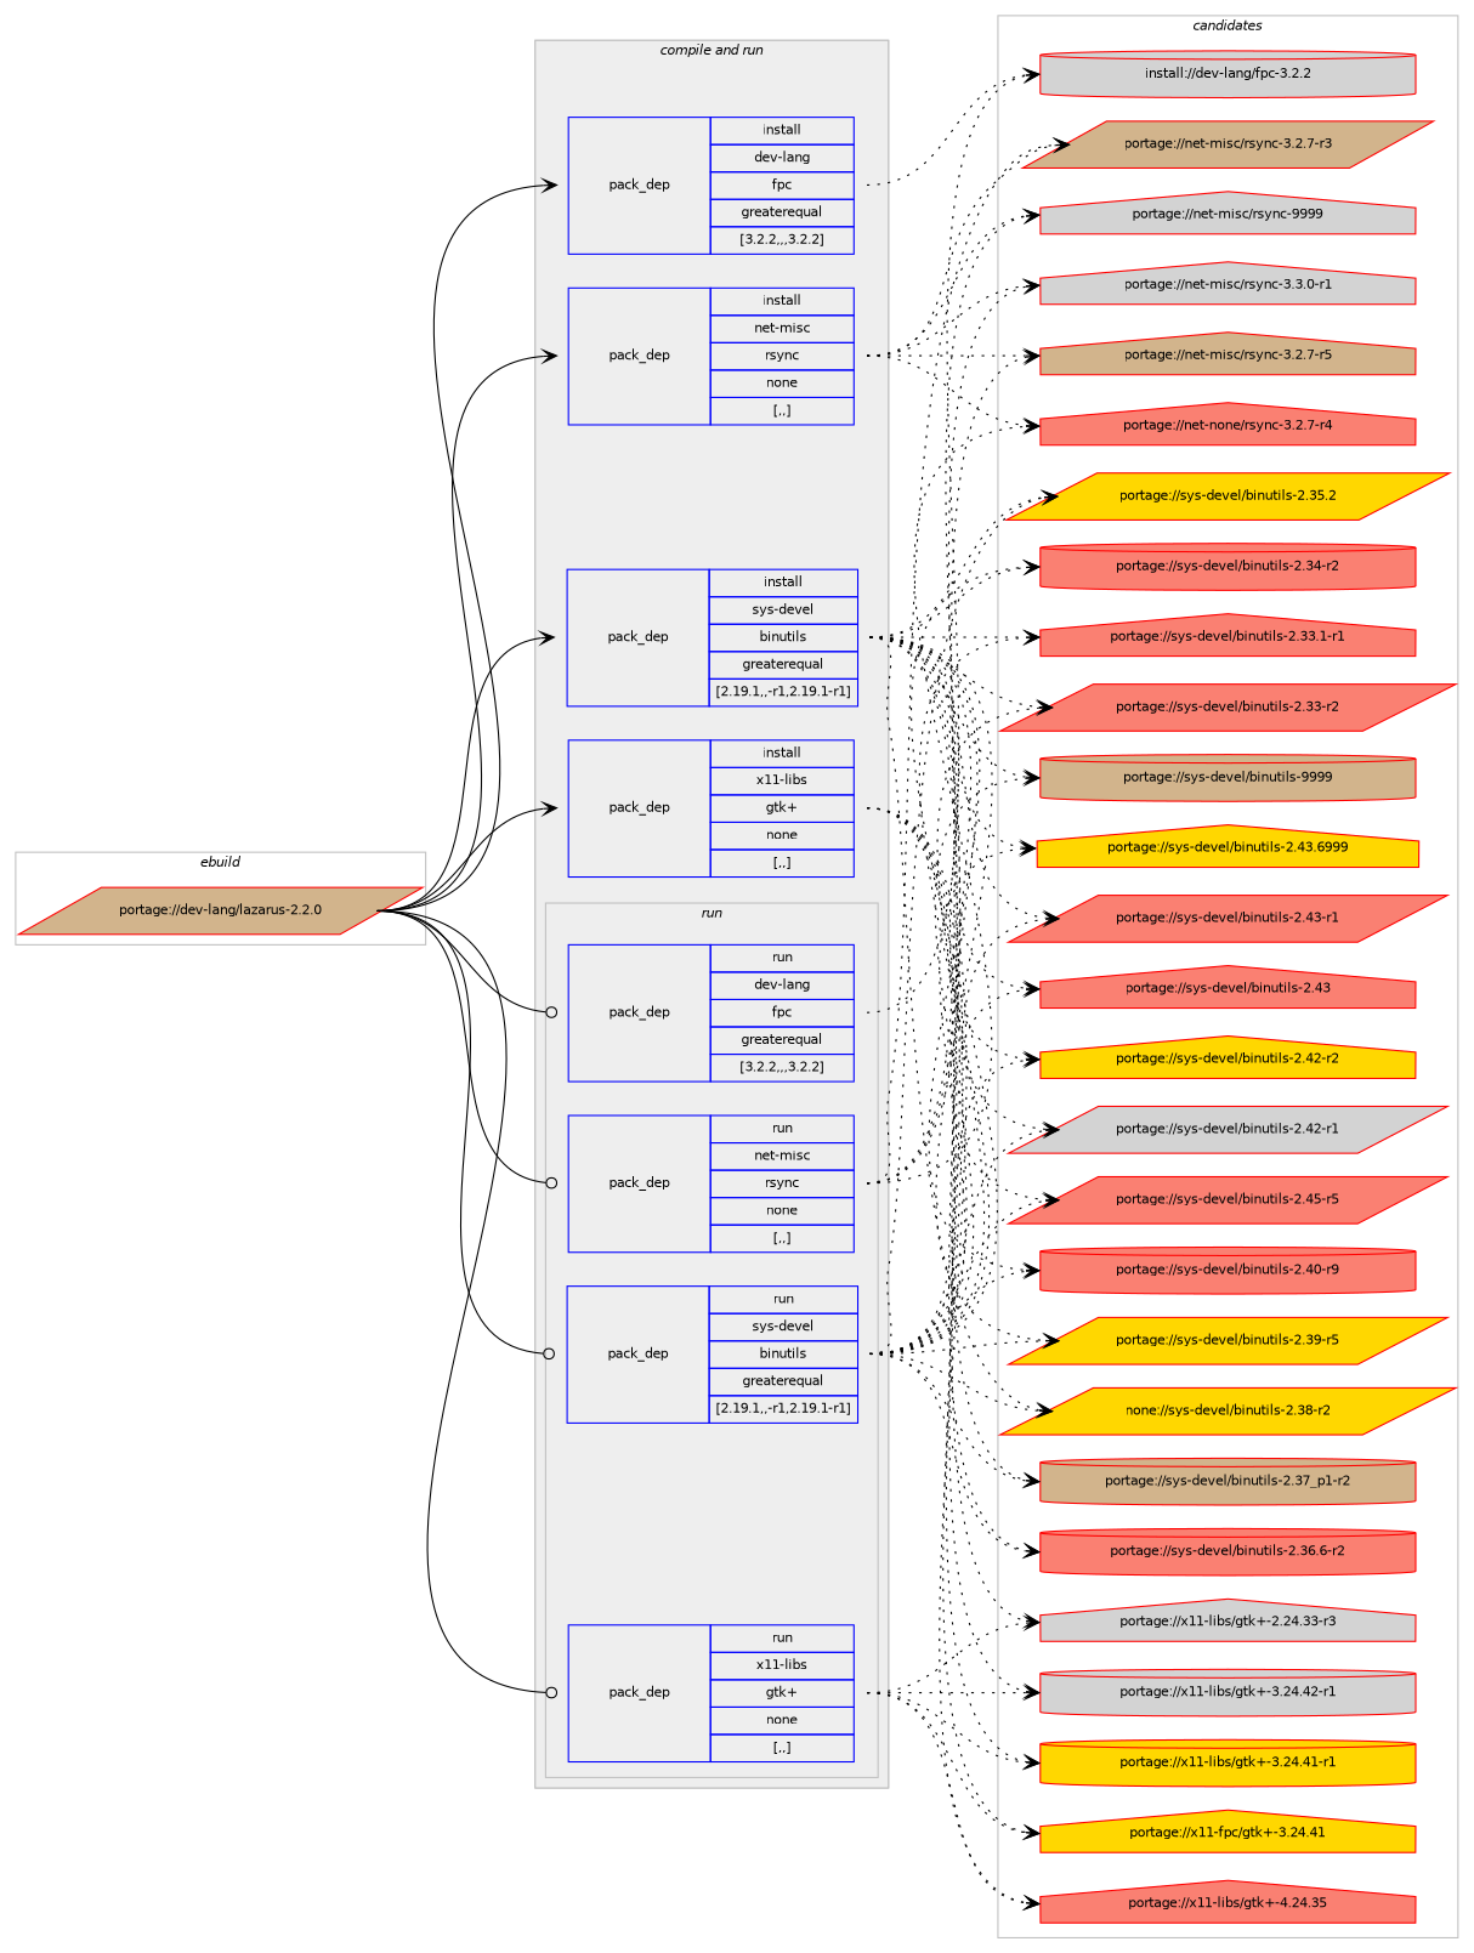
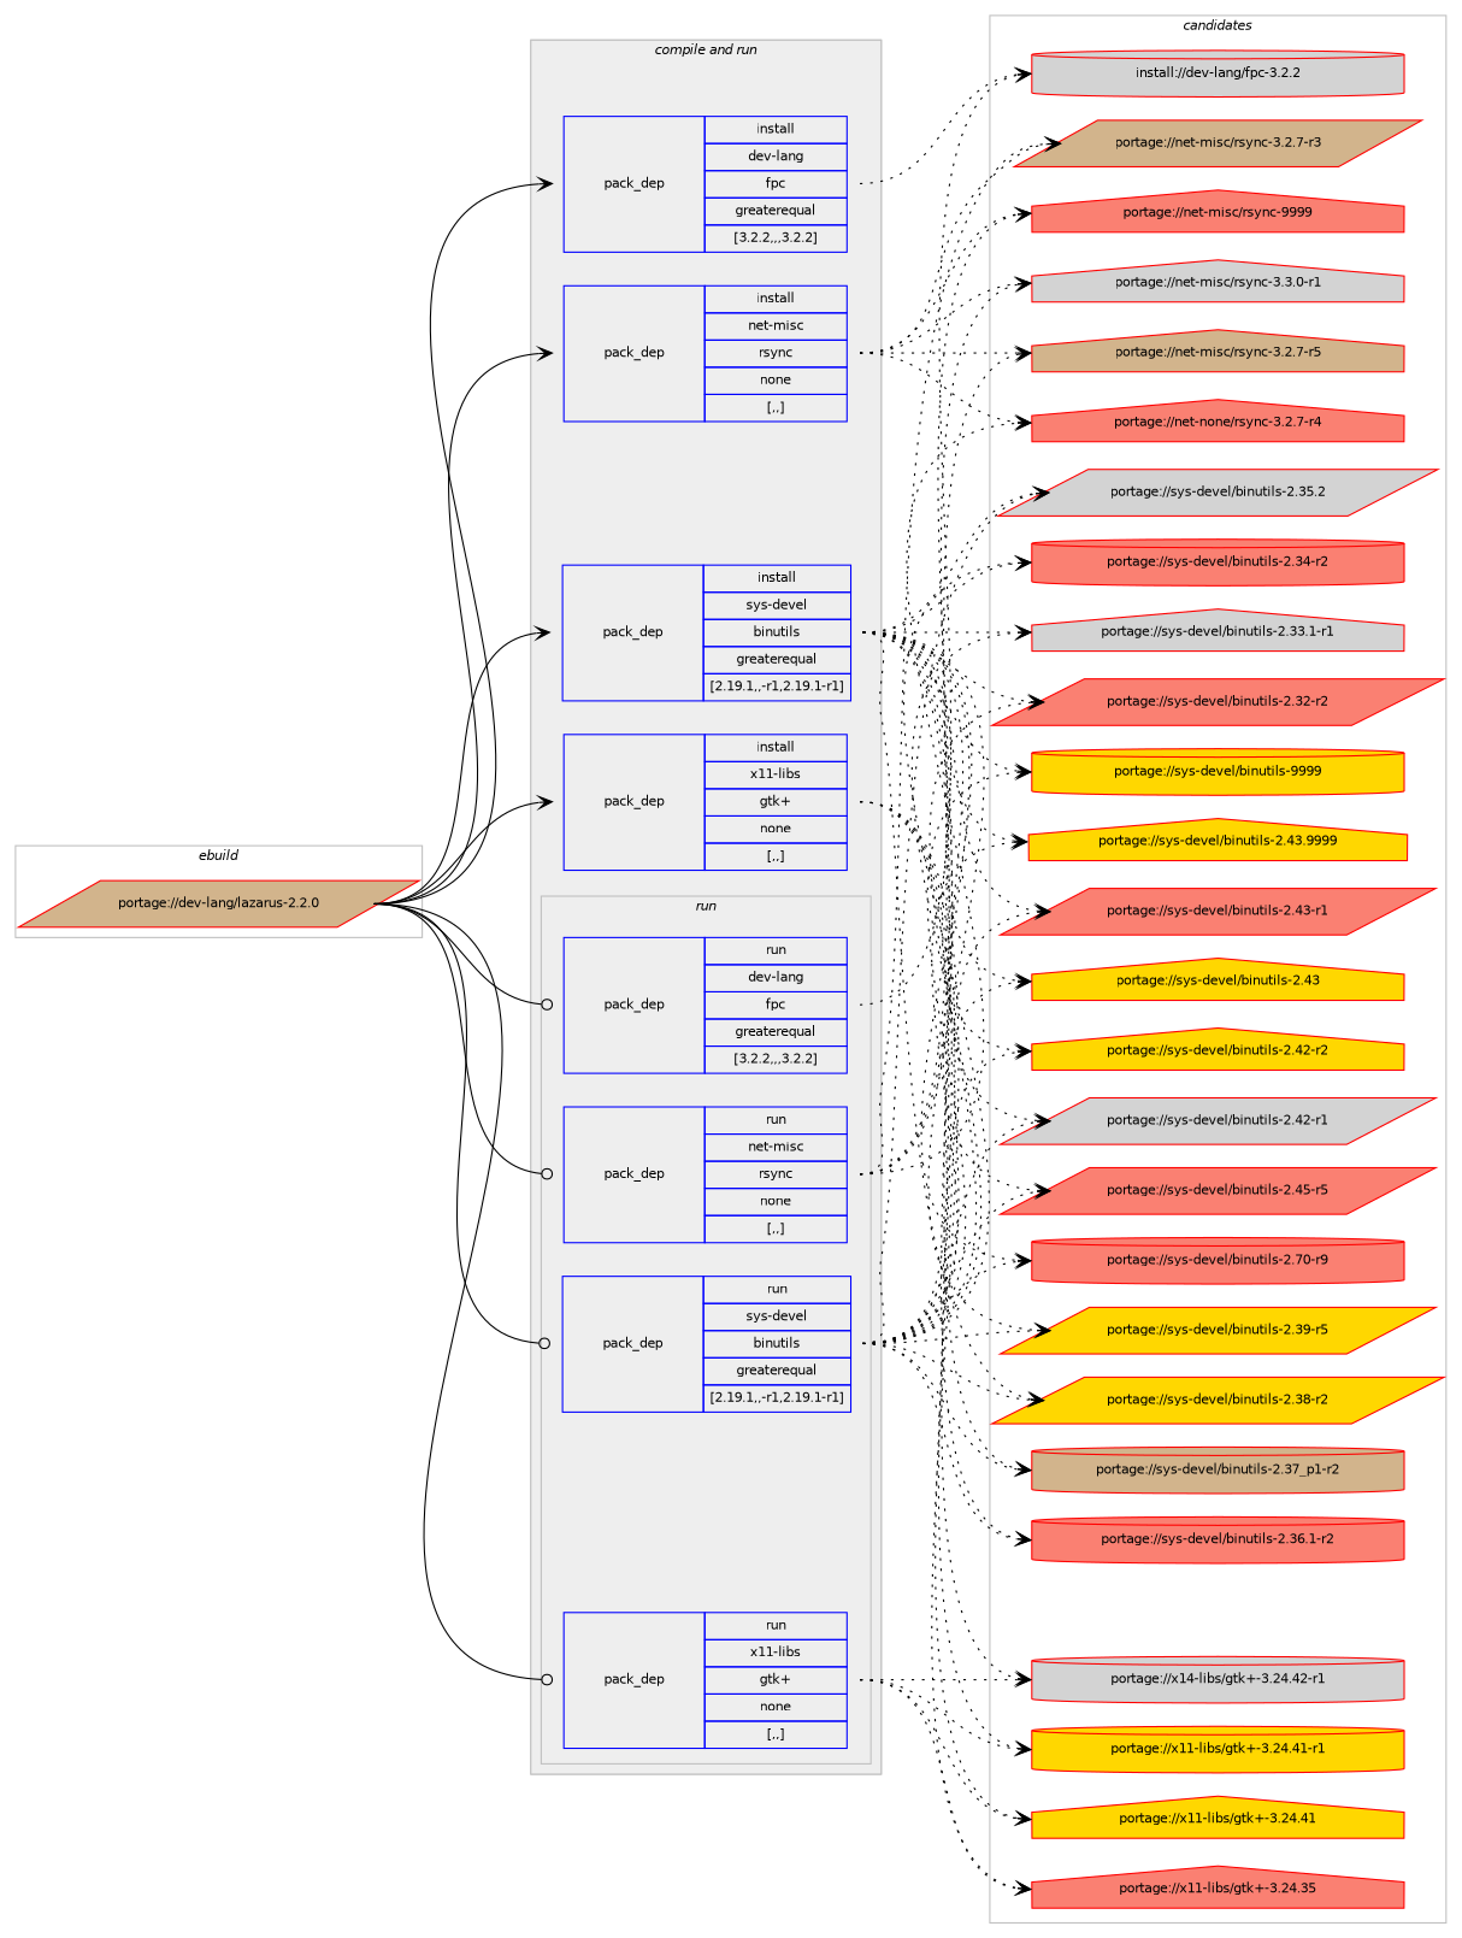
  digraph {
    compound=true
    concentrate=true
    fontname=Helvetica
    fontsize=10
    newrank=true
    rankdir=LR
    ranksep=1.5
    node [color=red fillcolor=salmon fontname=Helvetica fontsize=10 shape=house style=filled]
    edge [arrowhead=vee headport=w style=dotted tailport=e weight=100]
    n1 [fillcolor=tan label="portage://dev-lang/lazarus-2.2.0" shape=parallelogram width=4]
    n2 [color=blue label=<<TABLE BORDER="0" CELLBORDER="1" CELLSPACING="0" CELLPADDING="4" WIDTH="220"><TR><TD ROWSPAN="6" CELLPADDING="30">pack_dep</TD></TR><TR><TD WIDTH="110">install</TD></TR><TR><TD>dev-lang</TD></TR><TR><TD>fpc</TD></TR><TR><TD>greaterequal</TD></TR><TR><TD>[3.2.2,,,3.2.2]</TD></TR></TABLE>> shape=none fillcolor="" style=""]
    n3 [color=blue label=<<TABLE BORDER="0" CELLBORDER="1" CELLSPACING="0" CELLPADDING="4" WIDTH="220"><TR><TD ROWSPAN="6" CELLPADDING="30">pack_dep</TD></TR><TR><TD WIDTH="110">install</TD></TR><TR><TD>net-misc</TD></TR><TR><TD>rsync</TD></TR><TR><TD>none</TD></TR><TR><TD>[,,]</TD></TR></TABLE>> shape=none fillcolor="" style=""]
    n4 [color=blue label=<<TABLE BORDER="0" CELLBORDER="1" CELLSPACING="0" CELLPADDING="4" WIDTH="220"><TR><TD ROWSPAN="6" CELLPADDING="30">pack_dep</TD></TR><TR><TD WIDTH="110">install</TD></TR><TR><TD>sys-devel</TD></TR><TR><TD>binutils</TD></TR><TR><TD>greaterequal</TD></TR><TR><TD>[2.19.1,,-r1,2.19.1-r1]</TD></TR></TABLE>> shape=none fillcolor="" style=""]
    n5 [color=blue label=<<TABLE BORDER="0" CELLBORDER="1" CELLSPACING="0" CELLPADDING="4" WIDTH="220"><TR><TD ROWSPAN="6" CELLPADDING="30">pack_dep</TD></TR><TR><TD WIDTH="110">install</TD></TR><TR><TD>x11-libs</TD></TR><TR><TD>gtk+</TD></TR><TR><TD>none</TD></TR><TR><TD>[,,]</TD></TR></TABLE>> shape=none fillcolor="" style=""]
    n6 [color=blue label=<<TABLE BORDER="0" CELLBORDER="1" CELLSPACING="0" CELLPADDING="4" WIDTH="220"><TR><TD ROWSPAN="6" CELLPADDING="30">pack_dep</TD></TR><TR><TD WIDTH="110">run</TD></TR><TR><TD>dev-lang</TD></TR><TR><TD>fpc</TD></TR><TR><TD>greaterequal</TD></TR><TR><TD>[3.2.2,,,3.2.2]</TD></TR></TABLE>> shape=none fillcolor="" style=""]
    n7 [color=blue label=<<TABLE BORDER="0" CELLBORDER="1" CELLSPACING="0" CELLPADDING="4" WIDTH="220"><TR><TD ROWSPAN="6" CELLPADDING="30">pack_dep</TD></TR><TR><TD WIDTH="110">run</TD></TR><TR><TD>net-misc</TD></TR><TR><TD>rsync</TD></TR><TR><TD>none</TD></TR><TR><TD>[,,]</TD></TR></TABLE>> shape=none fillcolor="" style=""]
    n8 [color=blue label=<<TABLE BORDER="0" CELLBORDER="1" CELLSPACING="0" CELLPADDING="4" WIDTH="220"><TR><TD ROWSPAN="6" CELLPADDING="30">pack_dep</TD></TR><TR><TD WIDTH="110">run</TD></TR><TR><TD>sys-devel</TD></TR><TR><TD>binutils</TD></TR><TR><TD>greaterequal</TD></TR><TR><TD>[2.19.1,,-r1,2.19.1-r1]</TD></TR></TABLE>> shape=none fillcolor="" style=""]
    n9 [color=blue label=<<TABLE BORDER="0" CELLBORDER="1" CELLSPACING="0" CELLPADDING="4" WIDTH="220"><TR><TD ROWSPAN="6" CELLPADDING="30">pack_dep</TD></TR><TR><TD WIDTH="110">run</TD></TR><TR><TD>x11-libs</TD></TR><TR><TD>gtk+</TD></TR><TR><TD>none</TD></TR><TR><TD>[,,]</TD></TR></TABLE>> shape=none fillcolor="" style=""]
    n10 [fillcolor=lightgrey label="install://dev-lang/fpc-3.2.2" shape=cylinder width=4]
-   n11 [fillcolor=lightgrey label="portage://net-misc/rsync-9999" width=4]
+   n11 [label="portage://net-misc/rsync-9999" width=4]
    n12 [fillcolor=lightgrey label="portage://net-misc/rsync-3.3.0-r1" width=4]
    n13 [fillcolor=tan label="portage://net-misc/rsync-3.2.7-r5" width=4]
    n14 [label="portage://net-none/rsync-3.2.7-r4" width=4]
    n15 [fillcolor=tan label="portage://net-misc/rsync-3.2.7-r3" shape=parallelogram width=4]
-   n16 [fillcolor=tan label="portage://sys-devel/binutils-9999" shape=cylinder width=4]
-   n17 [fillcolor=gold label="portage://sys-devel/binutils-2.43.6999" width=4]
+   n16 [fillcolor=gold label="portage://sys-devel/binutils-9999" shape=cylinder width=4]
+   n17 [fillcolor=gold label="portage://sys-devel/binutils-2.43.9999" width=4]
    n18 [label="portage://sys-devel/binutils-2.43-r1" shape=parallelogram width=4]
-   n19 [label="portage://sys-devel/binutils-2.43" width=4]
+   n19 [fillcolor=gold label="portage://sys-devel/binutils-2.43" width=4]
    n20 [fillcolor=gold label="portage://sys-devel/binutils-2.42-r2" width=4]
    n21 [fillcolor=lightgrey label="portage://sys-devel/binutils-2.42-r1" shape=parallelogram width=4]
    n22 [label="portage://sys-devel/binutils-2.45-r5" shape=parallelogram width=4]
-   n23 [label="portage://sys-devel/binutils-2.40-r9" shape=cylinder width=4]
+   n23 [label="portage://sys-devel/binutils-2.70-r9" shape=cylinder width=4]
    n24 [fillcolor=gold label="portage://sys-devel/binutils-2.39-r5" shape=parallelogram width=4]
-   n25 [fillcolor=gold label="none://sys-devel/binutils-2.38-r2" shape=parallelogram width=4]
+   n25 [fillcolor=gold label="portage://sys-devel/binutils-2.38-r2" shape=parallelogram width=4]
    n26 [fillcolor=tan label="portage://sys-devel/binutils-2.37_p1-r2" shape=cylinder width=4]
-   n27 [label="portage://sys-devel/binutils-2.36.6-r2" shape=cylinder width=4]
-   n28 [fillcolor=gold label="portage://sys-devel/binutils-2.35.2" shape=parallelogram width=4]
+   n27 [label="portage://sys-devel/binutils-2.36.1-r2" shape=cylinder width=4]
+   n28 [fillcolor=lightgrey label="portage://sys-devel/binutils-2.35.2" shape=parallelogram width=4]
    n29 [label="portage://sys-devel/binutils-2.34-r2" shape=cylinder width=4]
-   n30 [label="portage://sys-devel/binutils-2.33.1-r1" width=4]
-   n31 [label="portage://sys-devel/binutils-2.33-r2" shape=parallelogram width=4]
-   n32 [fillcolor=lightgrey label="portage://x11-libs/gtk+-3.24.42-r1" shape=cylinder width=4]
+   n30 [fillcolor=lightgrey label="portage://sys-devel/binutils-2.33.1-r1" width=4]
+   n31 [label="portage://sys-devel/binutils-2.32-r2" shape=parallelogram width=4]
+   n32 [fillcolor=lightgrey label="portage://x14-libs/gtk+-3.24.42-r1" shape=cylinder width=4]
    n33 [fillcolor=gold label="portage://x11-libs/gtk+-3.24.41-r1" shape=cylinder width=4]
-   n34 [fillcolor=gold label="portage://x11-fpc/gtk+-3.24.41" width=4]
-   n35 [label="portage://x11-libs/gtk+-4.24.35" width=4]
-   n36 [fillcolor=lightgrey label="portage://x11-libs/gtk+-2.24.33-r3" width=4]
+   n34 [fillcolor=gold label="portage://x11-libs/gtk+-3.24.41" width=4]
+   n35 [label="portage://x11-libs/gtk+-3.24.35" width=4]
    subgraph cluster_1 {
      color=gray
      label=<<i>dependencies</i>>
      subgraph cluster_2 {
        color=gray
        fillcolor="#eeeeee"
        label=<<i>compile</i>>
        style=filled
        subgraph sub_3 {
          color=gray
          fillcolor="#eeeeee"
          label=<<i>compile</i>>
          style=filled
          n2
        }
        subgraph sub_4 {
          color=gray
          fillcolor="#eeeeee"
          label=<<i>compile</i>>
          style=filled
          n3
        }
        subgraph sub_5 {
          color=gray
          fillcolor="#eeeeee"
          label=<<i>compile</i>>
          style=filled
          n4
        }
        subgraph sub_6 {
          color=gray
          fillcolor="#eeeeee"
          label=<<i>compile</i>>
          style=filled
          n5
        }
      }
      subgraph cluster_7 {
        color=gray
        fillcolor="#eeeeee"
        label=<<i>compile and run</i>>
        style=filled
      }
      subgraph cluster_8 {
        color=gray
        fillcolor="#eeeeee"
        label=<<i>run</i>>
        style=filled
        subgraph sub_9 {
          color=gray
          fillcolor="#eeeeee"
          label=<<i>run</i>>
          style=filled
          n6
        }
        subgraph sub_10 {
          color=gray
          fillcolor="#eeeeee"
          label=<<i>run</i>>
          style=filled
          n7
        }
        subgraph sub_11 {
          color=gray
          fillcolor="#eeeeee"
          label=<<i>run</i>>
          style=filled
          n8
        }
        subgraph sub_12 {
          color=gray
          fillcolor="#eeeeee"
          label=<<i>run</i>>
          style=filled
          n9
        }
      }
    }
    subgraph cluster_13 {
      color=gray
      label=<<i>ebuild</i>>
      n1
    }
    subgraph cluster_14 {
      color=gray
      label=<<i>candidates</i>>
      rank=same
      subgraph sub_15 {
        color=black
        label=<<i>candidates</i>>
        nodesep=1
        rank=same
        n10
      }
      subgraph sub_16 {
        color=black
        label=<<i>candidates</i>>
        nodesep=1
        rank=same
        n11
        n12
        n13
        n14
        n15
      }
      subgraph sub_17 {
        color=black
        label=<<i>candidates</i>>
        nodesep=1
        rank=same
        n16
        n17
        n18
        n19
        n20
        n21
        n22
        n23
        n24
        n25
        n26
        n27
        n28
        n29
        n30
        n31
      }
      subgraph sub_18 {
        color=black
        label=<<i>candidates</i>>
        nodesep=1
        rank=same
        n32
        n33
        n34
        n35
-       n36
      }
      subgraph sub_19 {
        color=black
        label=<<i>candidates</i>>
        nodesep=1
        rank=same
        n10
      }
      subgraph sub_20 {
        color=black
        label=<<i>candidates</i>>
        nodesep=1
        rank=same
        n11
        n12
        n13
        n14
        n15
      }
      subgraph sub_21 {
        color=black
        label=<<i>candidates</i>>
        nodesep=1
        rank=same
        n16
        n17
        n18
        n19
        n20
        n21
        n22
        n23
        n24
        n25
        n26
        n27
        n28
        n29
        n30
        n31
      }
      subgraph sub_22 {
        color=black
        label=<<i>candidates</i>>
        nodesep=1
        rank=same
        n32
        n33
        n34
        n35
-       n36
      }
    }
    n1 -> n2 [style=solid weight=20]
    n1 -> n3 [style=solid weight=20]
    n1 -> n4 [style=solid weight=20]
    n1 -> n5 [style=solid weight=20]
    n1 -> n6 [arrowhead=odot style=solid weight=20]
    n1 -> n7 [arrowhead=odot style=solid weight=20]
    n1 -> n8 [arrowhead=odot style=solid weight=20]
    n1 -> n9 [arrowhead=odot style=solid weight=20]
    n2 -> n10
    n3 -> n11
    n3 -> n12
    n3 -> n13
    n3 -> n14
    n3 -> n15
    n4 -> n16
    n4 -> n17
    n4 -> n18
    n4 -> n19
    n4 -> n20
    n4 -> n21
    n4 -> n22
    n4 -> n23
    n4 -> n24
    n4 -> n25
    n4 -> n26
    n4 -> n27
    n4 -> n28
    n4 -> n29
    n4 -> n30
    n4 -> n31
    n5 -> n32
    n5 -> n33
    n5 -> n34
    n5 -> n35
-   n5 -> n36
    n6 -> n10
    n7 -> n11
    n7 -> n12
    n7 -> n13
    n7 -> n14
    n7 -> n15
    n8 -> n16
    n8 -> n17
    n8 -> n18
    n8 -> n19
    n8 -> n20
    n8 -> n21
    n8 -> n22
    n8 -> n23
    n8 -> n24
    n8 -> n25
    n8 -> n26
    n8 -> n27
    n8 -> n28
    n8 -> n29
    n8 -> n30
    n8 -> n31
    n9 -> n32
    n9 -> n33
    n9 -> n34
    n9 -> n35
-   n9 -> n36
  }
